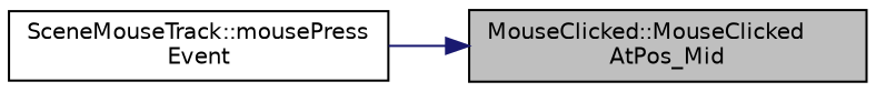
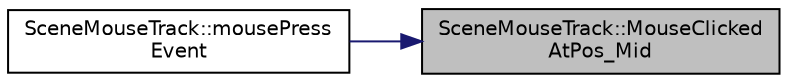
  digraph {
    rankdir=RL
    node [color=black fontname=Helvetica fontsize=10 shape=record style=filled]
-   n1 [fillcolor=grey75 fontcolor=black height=0.2 label="MouseClicked::MouseClicked\lAtPos_Mid" width=0.4]
+   n1 [fillcolor=grey75 fontcolor=black height=0.2 label="SceneMouseTrack::MouseClicked\lAtPos_Mid" width=0.4]
    n2 [fillcolor=white height=0.2 label="SceneMouseTrack::mousePress\lEvent" width=0.4]
    n1 -> n2 [color=midnightblue dir=back fontname=Helvetica fontsize=10 labelfontname=Helvetica labelfontsize=10 style=solid]
  }
